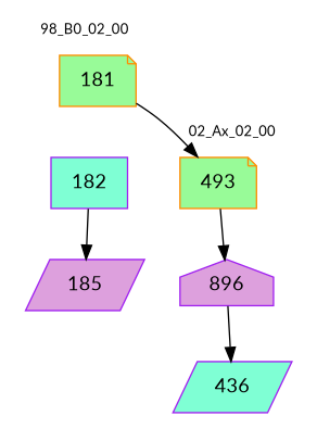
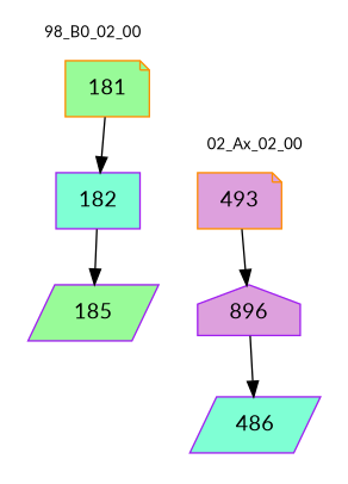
  digraph {
    fontname=Lato
    node [color=purple fillcolor=plum fontname=Lato shape=note style=filled]
    edge [color=black fontname=Lato]
-   n1 [color=darkorange fillcolor=palegreen label=493]
+   n1 [color=darkorange label=493]
    n2 [label=896 shape=house]
-   n3 [fillcolor=aquamarine label=436 shape=parallelogram]
+   n3 [fillcolor=aquamarine label=486 shape=parallelogram]
    n4 [color=darkorange fillcolor=palegreen label=181]
    n5 [fillcolor=aquamarine label=182 shape=box]
-   n6 [label=185 shape=parallelogram]
+   n6 [fillcolor=palegreen label=185 shape=parallelogram]
    subgraph cluster_1 {
      color=white
      fontsize=10
      label="02_Ax_02_00"
      n1
      n2
      n3
    }
    subgraph cluster_2 {
      color=white
      fontsize=10
      label="98_B0_02_00"
      n4
      n5
      n6
    }
    n1 -> n2
    n2 -> n3
-   n4 -> n1
+   n4 -> n5
    n5 -> n6
  }
